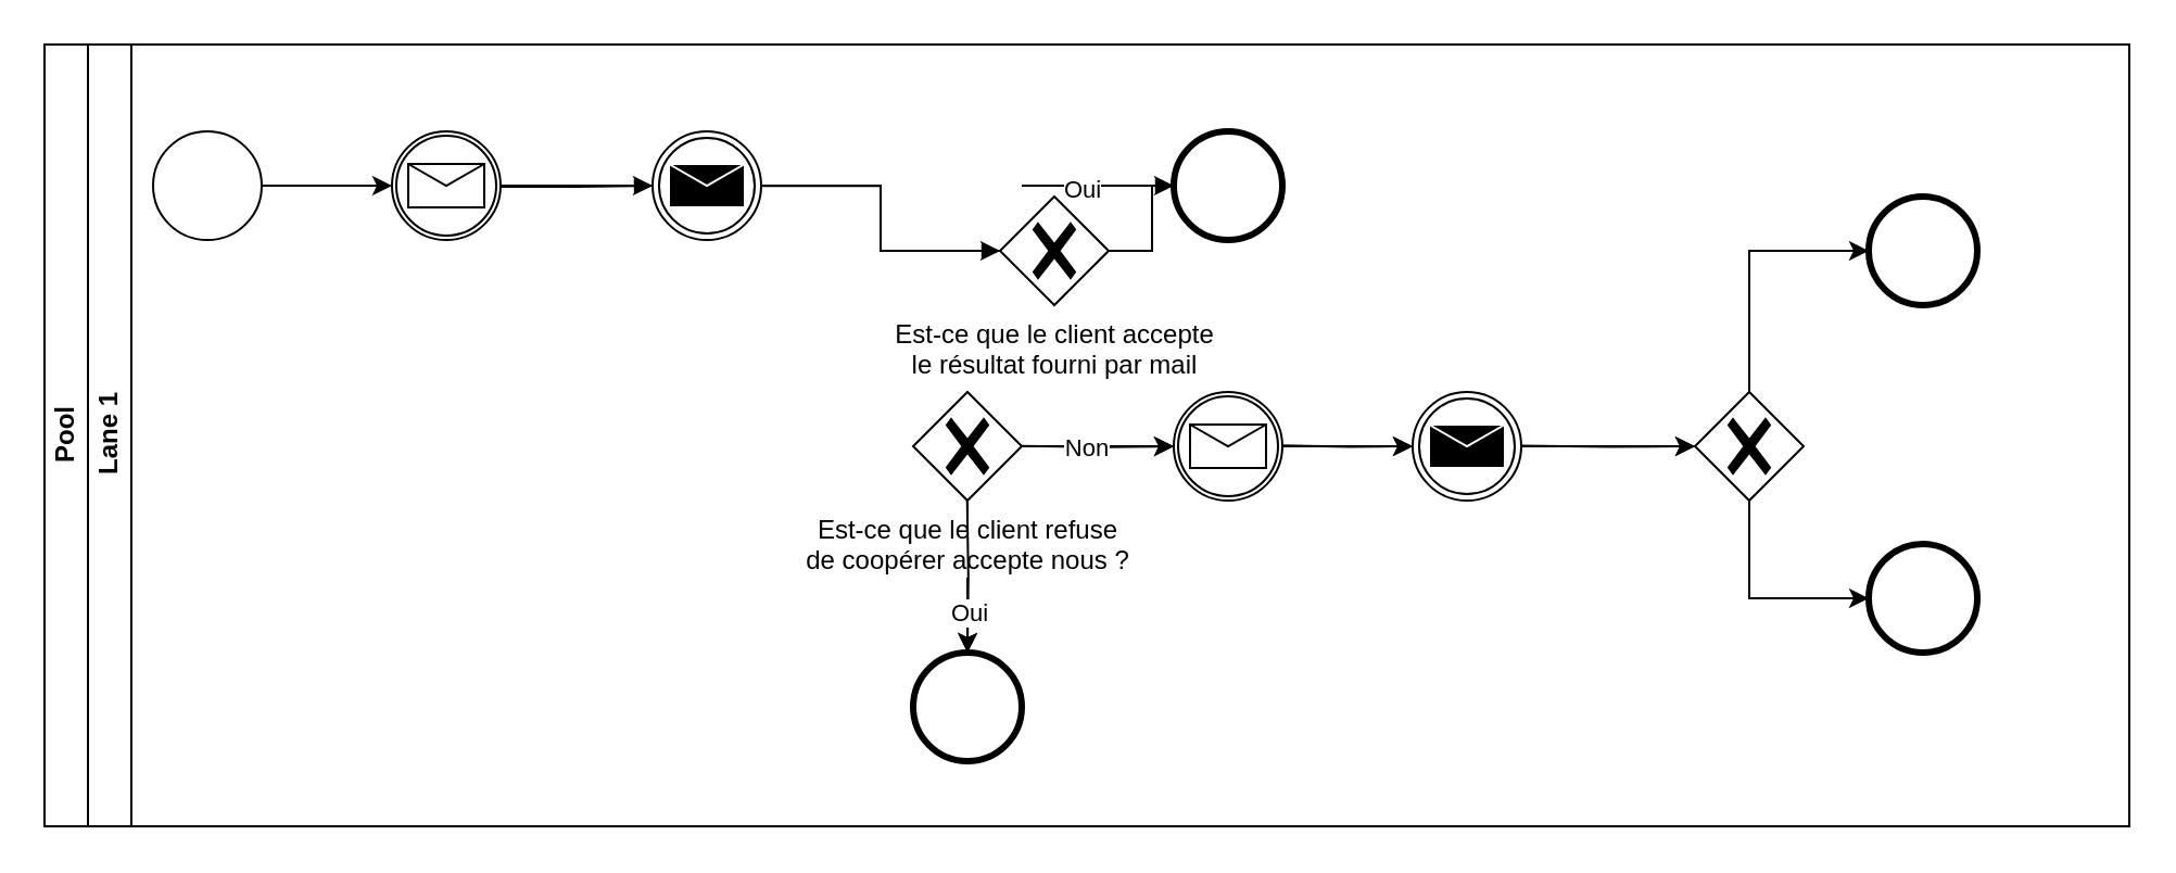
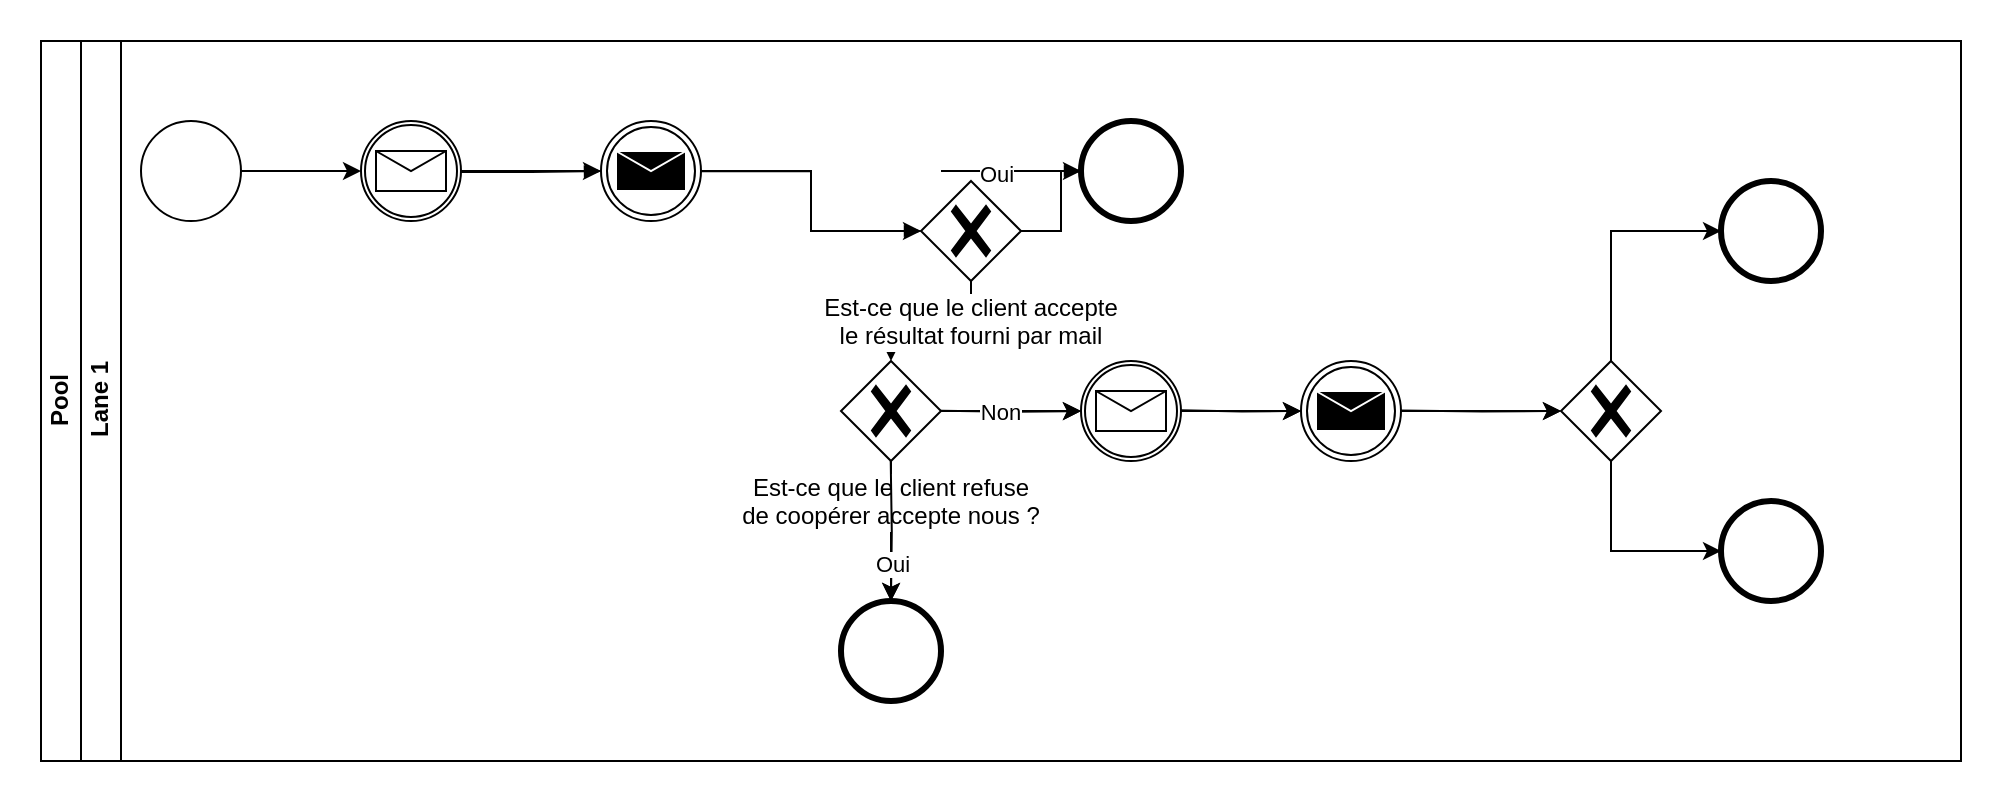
  <mxCell id="0" />
  <mxCell id="1" parent="0" />
  <mxCell id="2" value="Pool" style="swimlane;html=1;childLayout=stackLayout;resizeParent=1;resizeParentMax=0;horizontal=0;startSize=20;horizontalStack=0;whiteSpace=wrap;" parent="1" vertex="1"><mxGeometry x="20" width="960" height="360" as="geometry" y="20" /></mxCell>
  <mxCell id="3" value="Lane 1" style="swimlane;html=1;startSize=20;horizontal=0;" parent="1" vertex="1"><mxGeometry x="40" width="940" height="360" as="geometry" y="20" /></mxCell>
  <mxCell id="4" style="edgeStyle=orthogonalEdgeStyle;rounded=0;orthogonalLoop=1;jettySize=auto;html=1;" edge="1" parent="3" source="5" target="9"><mxGeometry relative="1" as="geometry" /></mxCell>
  <mxCell id="5" value="" style="points=[[0.145,0.145,0],[0.5,0,0],[0.855,0.145,0],[1,0.5,0],[0.855,0.855,0],[0.5,1,0],[0.145,0.855,0],[0,0.5,0]];shape=mxgraph.bpmn.event;html=1;verticalLabelPosition=bottom;labelBackgroundColor=#ffffff;verticalAlign=top;align=center;perimeter=ellipsePerimeter;outlineConnect=0;aspect=fixed;outline=standard;symbol=general;" vertex="1" parent="3"><mxGeometry x="30" y="40" width="50" height="50" as="geometry" /></mxCell>
  <mxCell id="6" value="" style="edgeStyle=orthogonalEdgeStyle;rounded=0;orthogonalLoop=1;jettySize=auto;html=1;" edge="1" parent="3" source="7" target="13"><mxGeometry relative="1" as="geometry" /></mxCell>
  <mxCell id="7" value="" style="points=[[0.145,0.145,0],[0.5,0,0],[0.855,0.145,0],[1,0.5,0],[0.855,0.855,0],[0.5,1,0],[0.145,0.855,0],[0,0.5,0]];shape=mxgraph.bpmn.event;html=1;verticalLabelPosition=bottom;labelBackgroundColor=#ffffff;verticalAlign=top;align=center;perimeter=ellipsePerimeter;outlineConnect=0;aspect=fixed;outline=throwing;symbol=message;" vertex="1" parent="3"><mxGeometry x="260" y="40" width="50" height="50" as="geometry" /></mxCell>
  <mxCell id="8" value="" style="edgeStyle=orthogonalEdgeStyle;rounded=0;orthogonalLoop=1;jettySize=auto;html=1;" edge="1" parent="3" source="9" target="7"><mxGeometry relative="1" as="geometry" /></mxCell>
  <mxCell id="9" value="" style="points=[[0.145,0.145,0],[0.5,0,0],[0.855,0.145,0],[1,0.5,0],[0.855,0.855,0],[0.5,1,0],[0.145,0.855,0],[0,0.5,0]];shape=mxgraph.bpmn.event;html=1;verticalLabelPosition=bottom;labelBackgroundColor=#ffffff;verticalAlign=top;align=center;perimeter=ellipsePerimeter;outlineConnect=0;aspect=fixed;outline=catching;symbol=message;" vertex="1" parent="3"><mxGeometry x="140" y="40" width="50" height="50" as="geometry" /></mxCell>
  <mxCell id="10" value="" style="edgeStyle=orthogonalEdgeStyle;rounded=0;orthogonalLoop=1;jettySize=auto;html=1;" edge="1" parent="3" source="13" target="14"><mxGeometry relative="1" as="geometry" /></mxCell>
+ <mxCell id="11" value="" style="edgeStyle=orthogonalEdgeStyle;rounded=0;orthogonalLoop=1;jettySize=auto;html=1;" edge="1" parent="3" source="13" target="17"><mxGeometry relative="1" as="geometry" /></mxCell>
+ <mxCell id="12" value="Non" style="edgeLabel;html=1;align=center;verticalAlign=middle;resizable=0;points=[];" vertex="1" connectable="0" parent="11"><mxGeometry x="0.486" y="1" relative="1" as="geometry"><mxPoint as="offset" /></mxGeometry></mxCell>
  <mxCell id="13" value="Est-ce que le client accepte &lt;br&gt;le résultat fourni par mail" style="points=[[0.25,0.25,0],[0.5,0,0],[0.75,0.25,0],[1,0.5,0],[0.75,0.75,0],[0.5,1,0],[0.25,0.75,0],[0,0.5,0]];shape=mxgraph.bpmn.gateway2;html=1;verticalLabelPosition=bottom;labelBackgroundColor=#ffffff;verticalAlign=top;align=center;perimeter=rhombusPerimeter;outlineConnect=0;outline=none;symbol=none;gwType=exclusive;" vertex="1" parent="3"><mxGeometry x="420" y="70" width="50" height="50" as="geometry" /></mxCell>
  <mxCell id="14" value="" style="points=[[0.145,0.145,0],[0.5,0,0],[0.855,0.145,0],[1,0.5,0],[0.855,0.855,0],[0.5,1,0],[0.145,0.855,0],[0,0.5,0]];shape=mxgraph.bpmn.event;html=1;verticalLabelPosition=bottom;labelBackgroundColor=#ffffff;verticalAlign=top;align=center;perimeter=ellipsePerimeter;outlineConnect=0;aspect=fixed;outline=end;symbol=terminate2;" vertex="1" parent="3"><mxGeometry x="500" y="40" width="50" height="50" as="geometry" /></mxCell>
  <mxCell id="15" value="" style="edgeStyle=orthogonalEdgeStyle;rounded=0;orthogonalLoop=1;jettySize=auto;html=1;" edge="1" parent="3" source="17" target="18"><mxGeometry relative="1" as="geometry" /></mxCell>
  <mxCell id="16" value="" style="edgeStyle=orthogonalEdgeStyle;rounded=0;orthogonalLoop=1;jettySize=auto;html=1;" edge="1" parent="3" source="17" target="20"><mxGeometry relative="1" as="geometry" /></mxCell>
  <mxCell id="17" value="Est-ce que le client refuse &lt;br&gt;de coopérer accepte nous ?" style="points=[[0.25,0.25,0],[0.5,0,0],[0.75,0.25,0],[1,0.5,0],[0.75,0.75,0],[0.5,1,0],[0.25,0.75,0],[0,0.5,0]];shape=mxgraph.bpmn.gateway2;html=1;verticalLabelPosition=bottom;labelBackgroundColor=#ffffff;verticalAlign=top;align=center;perimeter=rhombusPerimeter;outlineConnect=0;outline=none;symbol=none;gwType=exclusive;" vertex="1" parent="3"><mxGeometry x="380" y="160" width="50" height="50" as="geometry" /></mxCell>
  <mxCell id="18" value="" style="points=[[0.145,0.145,0],[0.5,0,0],[0.855,0.145,0],[1,0.5,0],[0.855,0.855,0],[0.5,1,0],[0.145,0.855,0],[0,0.5,0]];shape=mxgraph.bpmn.event;html=1;verticalLabelPosition=bottom;labelBackgroundColor=#ffffff;verticalAlign=top;align=center;perimeter=ellipsePerimeter;outlineConnect=0;aspect=fixed;outline=end;symbol=terminate2;" vertex="1" parent="3"><mxGeometry x="380" y="280" width="50" height="50" as="geometry" /></mxCell>
  <mxCell id="19" value="" style="edgeStyle=orthogonalEdgeStyle;rounded=0;orthogonalLoop=1;jettySize=auto;html=1;" edge="1" parent="3" source="20" target="22"><mxGeometry relative="1" as="geometry" /></mxCell>
  <mxCell id="20" value="" style="points=[[0.145,0.145,0],[0.5,0,0],[0.855,0.145,0],[1,0.5,0],[0.855,0.855,0],[0.5,1,0],[0.145,0.855,0],[0,0.5,0]];shape=mxgraph.bpmn.event;html=1;verticalLabelPosition=bottom;labelBackgroundColor=#ffffff;verticalAlign=top;align=center;perimeter=ellipsePerimeter;outlineConnect=0;aspect=fixed;outline=catching;symbol=message;" vertex="1" parent="3"><mxGeometry x="500" y="160" width="50" height="50" as="geometry" /></mxCell>
  <mxCell id="21" value="" style="edgeStyle=orthogonalEdgeStyle;rounded=0;orthogonalLoop=1;jettySize=auto;html=1;" edge="1" parent="3" source="22" target="23"><mxGeometry relative="1" as="geometry" /></mxCell>
  <mxCell id="22" value="" style="points=[[0.145,0.145,0],[0.5,0,0],[0.855,0.145,0],[1,0.5,0],[0.855,0.855,0],[0.5,1,0],[0.145,0.855,0],[0,0.5,0]];shape=mxgraph.bpmn.event;html=1;verticalLabelPosition=bottom;labelBackgroundColor=#ffffff;verticalAlign=top;align=center;perimeter=ellipsePerimeter;outlineConnect=0;aspect=fixed;outline=throwing;symbol=message;" vertex="1" parent="3"><mxGeometry x="610" y="160" width="50" height="50" as="geometry" /></mxCell>
  <mxCell id="23" value="" style="points=[[0.25,0.25,0],[0.5,0,0],[0.75,0.25,0],[1,0.5,0],[0.75,0.75,0],[0.5,1,0],[0.25,0.75,0],[0,0.5,0]];shape=mxgraph.bpmn.gateway2;html=1;verticalLabelPosition=bottom;labelBackgroundColor=#ffffff;verticalAlign=top;align=center;perimeter=rhombusPerimeter;outlineConnect=0;outline=none;symbol=none;gwType=exclusive;" vertex="1" parent="3"><mxGeometry x="740" y="160" width="50" height="50" as="geometry" /></mxCell>
  <mxCell id="24" value="" style="points=[[0.145,0.145,0],[0.5,0,0],[0.855,0.145,0],[1,0.5,0],[0.855,0.855,0],[0.5,1,0],[0.145,0.855,0],[0,0.5,0]];shape=mxgraph.bpmn.event;html=1;verticalLabelPosition=bottom;labelBackgroundColor=#ffffff;verticalAlign=top;align=center;perimeter=ellipsePerimeter;outlineConnect=0;aspect=fixed;outline=end;symbol=terminate2;" vertex="1" parent="3"><mxGeometry x="820" y="70" width="50" height="50" as="geometry" /></mxCell>
  <mxCell id="25" value="" style="points=[[0.145,0.145,0],[0.5,0,0],[0.855,0.145,0],[1,0.5,0],[0.855,0.855,0],[0.5,1,0],[0.145,0.855,0],[0,0.5,0]];shape=mxgraph.bpmn.event;html=1;verticalLabelPosition=bottom;labelBackgroundColor=#ffffff;verticalAlign=top;align=center;perimeter=ellipsePerimeter;outlineConnect=0;aspect=fixed;outline=end;symbol=terminate2;" vertex="1" parent="3"><mxGeometry x="820" y="230" width="50" height="50" as="geometry" /></mxCell>
  <mxCell id="26" value="" style="edgeStyle=elbowEdgeStyle;fontSize=12;html=1;endArrow=blockThin;endFill=1;rounded=0;entryX=0;entryY=0.5;entryDx=0;entryDy=0;entryPerimeter=0;" edge="1" parent="3" target="7"><mxGeometry width="160" relative="1" as="geometry"><mxPoint x="190" y="65.5" as="sourcePoint" /><mxPoint x="250" y="64.5" as="targetPoint" /></mxGeometry></mxCell>
  <mxCell id="27" value="" style="edgeStyle=elbowEdgeStyle;fontSize=12;html=1;endArrow=blockThin;endFill=1;rounded=0;entryX=0;entryY=0.5;entryDx=0;entryDy=0;entryPerimeter=0;" edge="1" parent="3" target="13"><mxGeometry width="160" relative="1" as="geometry"><mxPoint x="310" y="65.08" as="sourcePoint" /><mxPoint x="360" y="65" as="targetPoint" /></mxGeometry></mxCell>
  <mxCell id="28" value="" style="edgeStyle=elbowEdgeStyle;fontSize=12;html=1;endArrow=blockThin;endFill=1;rounded=0;entryX=0;entryY=0.5;entryDx=0;entryDy=0;entryPerimeter=0;elbow=vertical;" edge="1" parent="3" target="14"><mxGeometry width="160" relative="1" as="geometry"><mxPoint x="430" y="64.96" as="sourcePoint" /><mxPoint x="490" y="65" as="targetPoint" /></mxGeometry></mxCell>
  <mxCell id="29" value="Oui" style="edgeLabel;html=1;align=center;verticalAlign=middle;resizable=0;points=[];" vertex="1" connectable="0" parent="28"><mxGeometry x="-0.199" y="-1" relative="1" as="geometry"><mxPoint as="offset" /></mxGeometry></mxCell>
  <mxCell id="30" value="" style="edgeStyle=orthogonalEdgeStyle;rounded=0;orthogonalLoop=1;jettySize=auto;html=1;entryX=0.5;entryY=0;entryDx=0;entryDy=0;entryPerimeter=0;" edge="1" parent="3" target="18"><mxGeometry relative="1" as="geometry"><mxPoint x="404.86" y="210" as="sourcePoint" /><mxPoint x="404.86" y="240" as="targetPoint" /></mxGeometry></mxCell>
  <mxCell id="31" value="Oui" style="edgeLabel;html=1;align=center;verticalAlign=middle;resizable=0;points=[];" vertex="1" connectable="0" parent="30"><mxGeometry x="0.489" relative="1" as="geometry"><mxPoint as="offset" /></mxGeometry></mxCell>
  <mxCell id="32" value="" style="edgeStyle=orthogonalEdgeStyle;rounded=0;orthogonalLoop=1;jettySize=auto;html=1;entryX=0;entryY=0.5;entryDx=0;entryDy=0;entryPerimeter=0;" edge="1" parent="3" target="20"><mxGeometry relative="1" as="geometry"><mxPoint x="430" y="184.86" as="sourcePoint" /><mxPoint x="480.14" y="184.86" as="targetPoint" /></mxGeometry></mxCell>
  <mxCell id="33" value="Non" style="edgeLabel;html=1;align=center;verticalAlign=middle;resizable=0;points=[];" vertex="1" connectable="0" parent="32"><mxGeometry x="-0.148" relative="1" as="geometry"><mxPoint as="offset" /></mxGeometry></mxCell>
  <mxCell id="34" value="" style="edgeStyle=orthogonalEdgeStyle;rounded=0;orthogonalLoop=1;jettySize=auto;html=1;entryX=0;entryY=0.5;entryDx=0;entryDy=0;entryPerimeter=0;" edge="1" parent="3" target="22"><mxGeometry relative="1" as="geometry"><mxPoint x="550" y="184.68" as="sourcePoint" /><mxPoint x="600" y="184.82" as="targetPoint" /></mxGeometry></mxCell>
  <mxCell id="35" value="" style="edgeStyle=orthogonalEdgeStyle;rounded=0;orthogonalLoop=1;jettySize=auto;html=1;entryX=0;entryY=0.5;entryDx=0;entryDy=0;entryPerimeter=0;" edge="1" parent="3" target="23"><mxGeometry relative="1" as="geometry"><mxPoint x="660" y="184.75" as="sourcePoint" /><mxPoint x="700" y="184.75" as="targetPoint" /></mxGeometry></mxCell>
  <mxCell id="36" value="" style="edgeStyle=orthogonalEdgeStyle;rounded=0;orthogonalLoop=1;jettySize=auto;html=1;entryX=0;entryY=0.5;entryDx=0;entryDy=0;entryPerimeter=0;" edge="1" parent="3" target="24"><mxGeometry relative="1" as="geometry"><mxPoint x="765" y="160" as="sourcePoint" /><mxPoint x="760" y="100" as="targetPoint" /><Array as="points"><mxPoint x="765" y="95" /></Array></mxGeometry></mxCell>
  <mxCell id="37" value="" style="edgeStyle=orthogonalEdgeStyle;rounded=0;orthogonalLoop=1;jettySize=auto;html=1;" edge="1" parent="3" target="25"><mxGeometry relative="1" as="geometry"><mxPoint x="765" y="210" as="sourcePoint" /><mxPoint x="790" y="260" as="targetPoint" /><Array as="points"><mxPoint x="765" y="255" /></Array></mxGeometry></mxCell>
